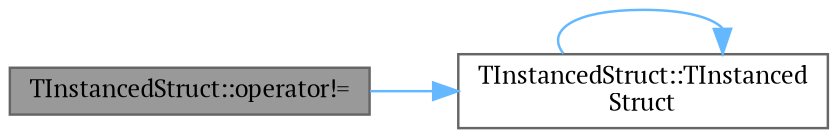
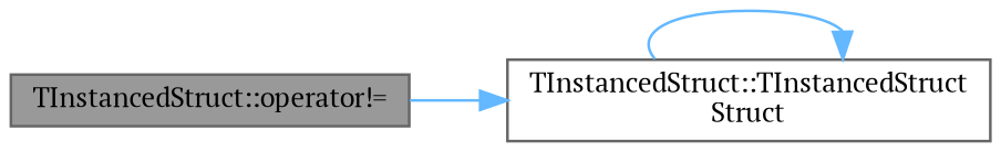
  digraph {
    rankdir=LR
    fontname="PT Serif"
    node [fontname="PT Serif" fontsize=10 shape=box style=filled]
    edge [color=steelblue1 fontname="PT Serif" fontsize=10 labelfontname=Helvetica labelfontsize=10 style=solid]
    n1 [color=gray40 fillcolor=grey60 fontcolor=black height=0.2 label="TInstancedStruct::operator!=" width=0.4]
-   n2 [color=grey40 fillcolor=white height=0.2 label="TInstancedStruct::TInstanced\lStruct" width=0.4]
+   n2 [color=grey40 fillcolor=white height=0.2 label="TInstancedStruct::TInstancedStruct\lStruct" width=0.4]
    n1 -> n2
    n2 -> n2
  }
